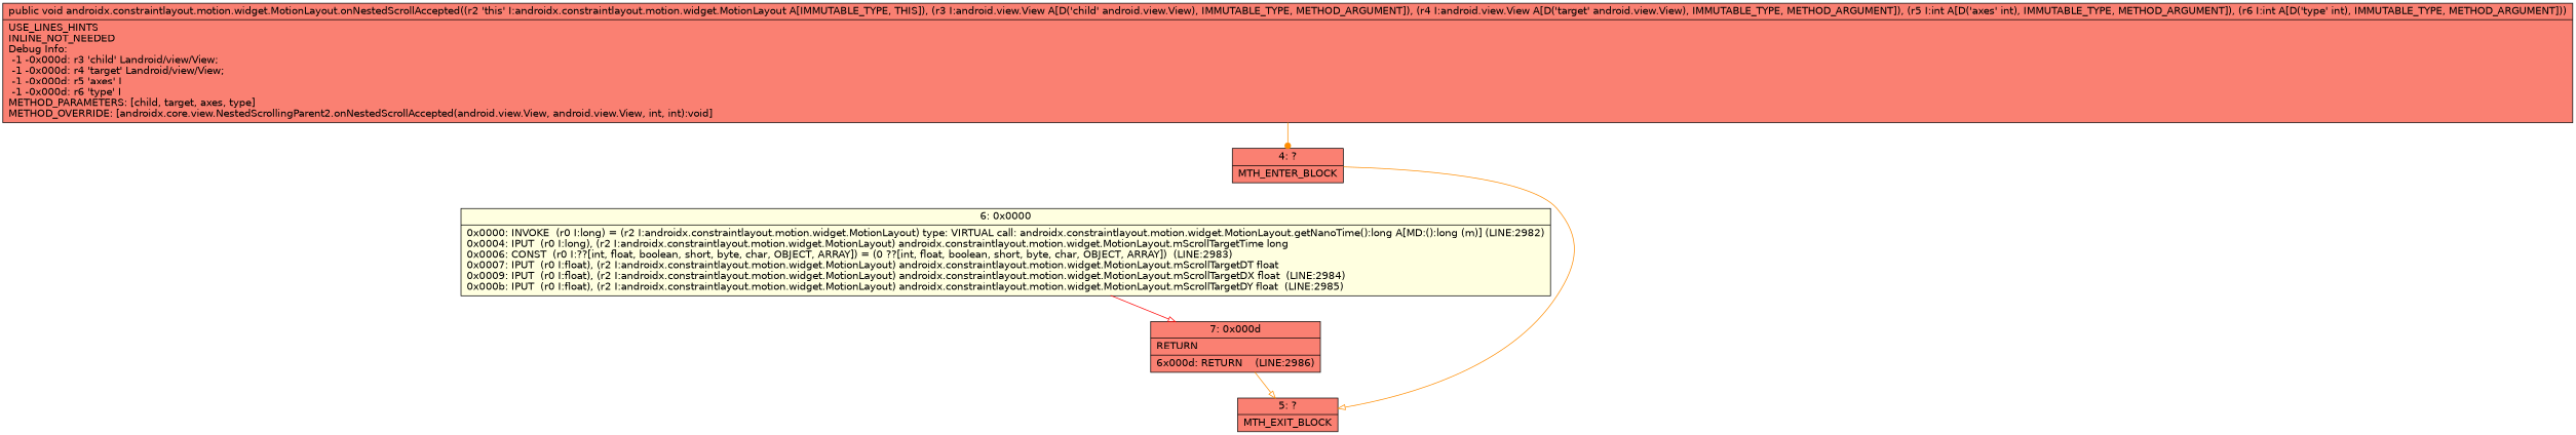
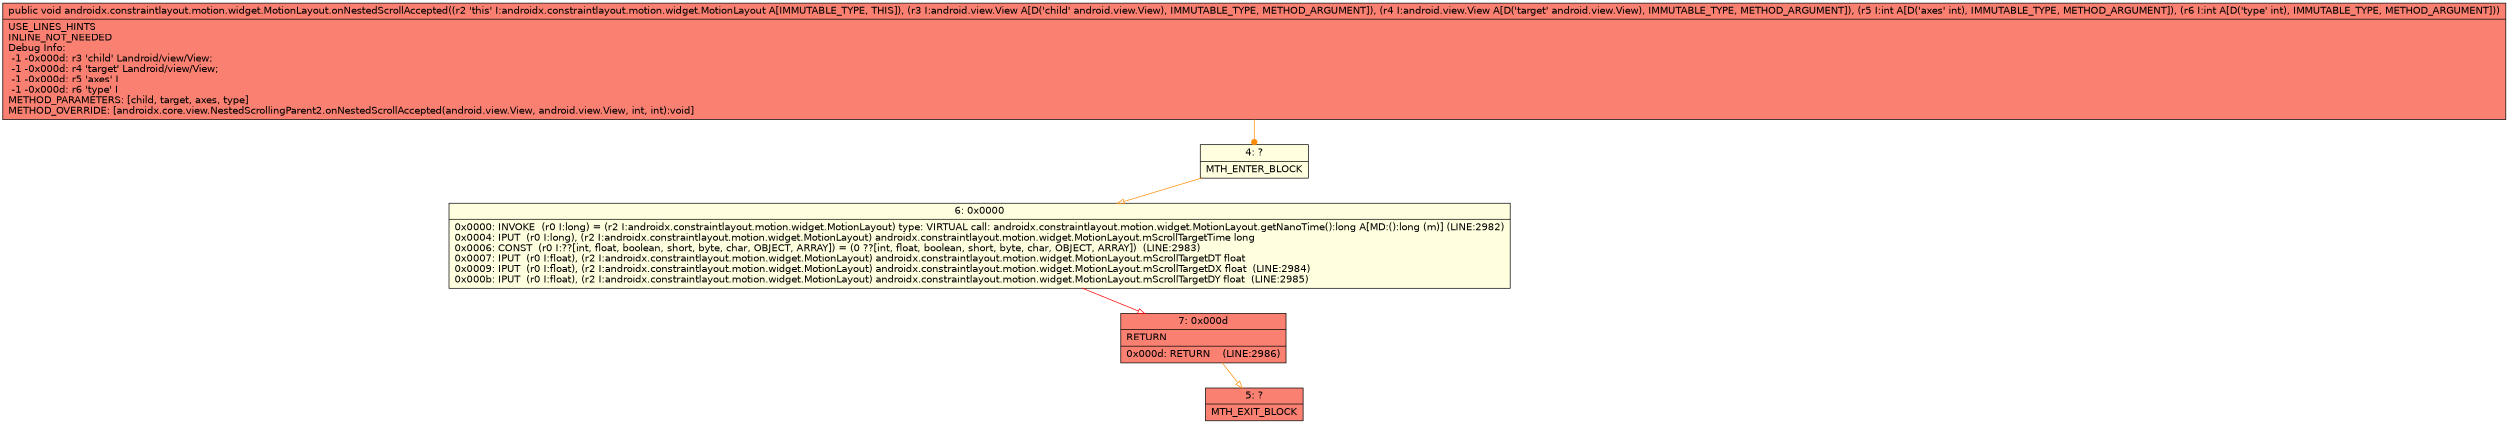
  digraph {
    fontname="DejaVu Sans"
    node [fillcolor=salmon fontname="DejaVu Sans" shape=record style=filled]
    edge [arrowhead=onormal color=darkorange fontname="DejaVu Sans"]
-   n1 [label="{4\:\ ?|MTH_ENTER_BLOCK\l}"]
+   n1 [fillcolor=lightyellow label="{4\:\ ?|MTH_ENTER_BLOCK\l}"]
    n2 [fillcolor=lightyellow label="{6\:\ 0x0000|0x0000: INVOKE  (r0 I:long) = (r2 I:androidx.constraintlayout.motion.widget.MotionLayout) type: VIRTUAL call: androidx.constraintlayout.motion.widget.MotionLayout.getNanoTime():long A[MD:():long (m)] (LINE:2982)\l0x0004: IPUT  (r0 I:long), (r2 I:androidx.constraintlayout.motion.widget.MotionLayout) androidx.constraintlayout.motion.widget.MotionLayout.mScrollTargetTime long \l0x0006: CONST  (r0 I:??[int, float, boolean, short, byte, char, OBJECT, ARRAY]) = (0 ??[int, float, boolean, short, byte, char, OBJECT, ARRAY])  (LINE:2983)\l0x0007: IPUT  (r0 I:float), (r2 I:androidx.constraintlayout.motion.widget.MotionLayout) androidx.constraintlayout.motion.widget.MotionLayout.mScrollTargetDT float \l0x0009: IPUT  (r0 I:float), (r2 I:androidx.constraintlayout.motion.widget.MotionLayout) androidx.constraintlayout.motion.widget.MotionLayout.mScrollTargetDX float  (LINE:2984)\l0x000b: IPUT  (r0 I:float), (r2 I:androidx.constraintlayout.motion.widget.MotionLayout) androidx.constraintlayout.motion.widget.MotionLayout.mScrollTargetDY float  (LINE:2985)\l}"]
-   n3 [label="{7\:\ 0x000d|RETURN\l|6x000d: RETURN    (LINE:2986)\l}"]
+   n3 [label="{7\:\ 0x000d|RETURN\l|0x000d: RETURN    (LINE:2986)\l}"]
    n4 [label="{5\:\ ?|MTH_EXIT_BLOCK\l}"]
    n5 [label="{public void androidx.constraintlayout.motion.widget.MotionLayout.onNestedScrollAccepted((r2 'this' I:androidx.constraintlayout.motion.widget.MotionLayout A[IMMUTABLE_TYPE, THIS]), (r3 I:android.view.View A[D('child' android.view.View), IMMUTABLE_TYPE, METHOD_ARGUMENT]), (r4 I:android.view.View A[D('target' android.view.View), IMMUTABLE_TYPE, METHOD_ARGUMENT]), (r5 I:int A[D('axes' int), IMMUTABLE_TYPE, METHOD_ARGUMENT]), (r6 I:int A[D('type' int), IMMUTABLE_TYPE, METHOD_ARGUMENT]))  | USE_LINES_HINTS\lINLINE_NOT_NEEDED\lDebug Info:\l  \-1 \-0x000d: r3 'child' Landroid\/view\/View;\l  \-1 \-0x000d: r4 'target' Landroid\/view\/View;\l  \-1 \-0x000d: r5 'axes' I\l  \-1 \-0x000d: r6 'type' I\lMETHOD_PARAMETERS: [child, target, axes, type]\lMETHOD_OVERRIDE: [androidx.core.view.NestedScrollingParent2.onNestedScrollAccepted(android.view.View, android.view.View, int, int):void]\l}"]
-   n1 -> n4
+   n1 -> n2
    n2 -> n3 [color=red]
    n3 -> n4
    n5 -> n1 [arrowhead=dot]
  }
